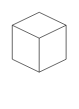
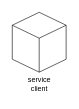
  <mxCell id="0" />
  <mxCell id="1" parent="0" />
  <mxCell id="2" value="" style="group" vertex="1" connectable="0" parent="1"><mxGeometry x="20" y="20" width="90" height="140" as="geometry" /></mxCell>
  <mxCell id="3" value="" style="html=1;whiteSpace=wrap;shape=isoCube2;backgroundOutline=1;isoAngle=15;movable=1;resizable=1;rotatable=1;deletable=1;editable=1;locked=0;connectable=1;" vertex="1" parent="2"><mxGeometry width="90" height="100" as="geometry" /></mxCell>
+ <mxCell id="4" value="service&lt;div&gt;client&lt;/div&gt;" style="text;html=1;align=center;verticalAlign=middle;resizable=1;points=[];autosize=1;strokeColor=none;fillColor=none;movable=1;rotatable=1;deletable=1;editable=1;locked=0;connectable=1;" vertex="1" parent="2"><mxGeometry x="15" y="100" width="60" height="40" as="geometry" /></mxCell>
